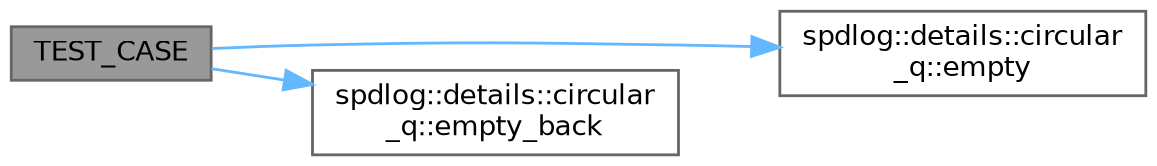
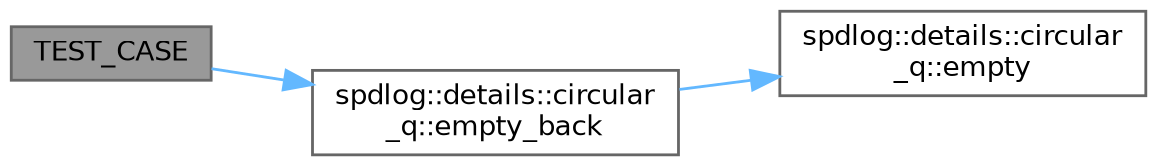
  digraph {
    rankdir=LR
    node [color=grey40 fillcolor=white fontname=Helvetica fontsize=10 shape=box style=filled]
    edge [color=steelblue1 fontname=Helvetica fontsize=10 labelfontname=Helvetica labelfontsize=10 style=solid]
    n1 [color=gray40 fillcolor=grey60 fontcolor=black height=0.2 label=TEST_CASE width=0.4]
    n2 [height=0.2 label="spdlog::details::circular\l_q::empty" width=0.4]
    n3 [height=0.2 label="spdlog::details::circular\l_q::empty_back" width=0.4]
-   n1 -> n2
+   n3 -> n2
    n1 -> n3
  }
